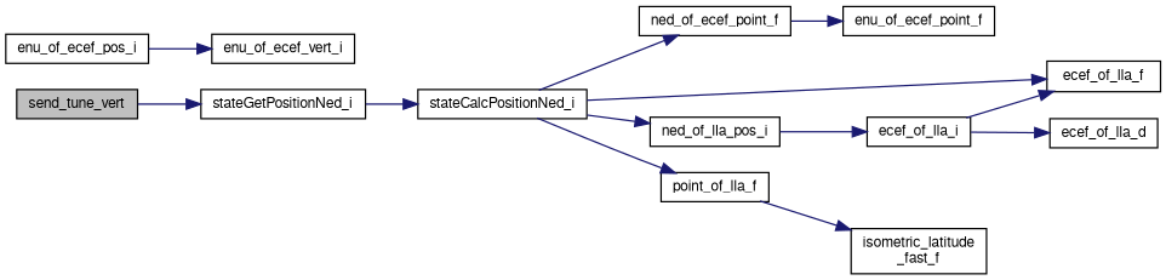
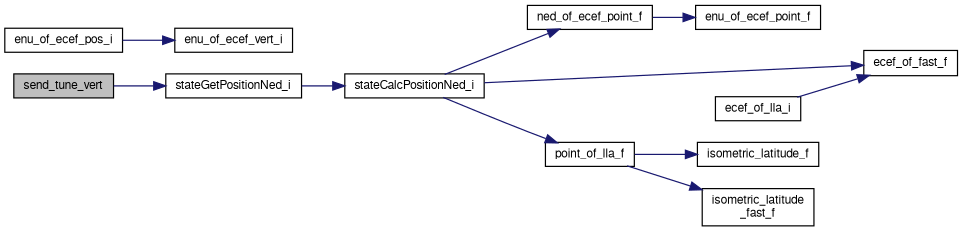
  digraph {
    rankdir=LR
    node [color=black fillcolor=white fontname=FreeSans fontsize=10 shape=record style=filled]
    edge [color=midnightblue fontname=FreeSans fontsize=10 labelfontname=FreeSans labelfontsize=10 style=solid]
    n1 [fillcolor=grey75 fontcolor=black height=0.2 label=send_tune_vert width=0.4]
    n2 [height=0.2 label=stateGetPositionNed_i width=0.4]
    n3 [height=0.2 label=stateCalcPositionNed_i width=0.4]
    n4 [height=0.2 label=ned_of_ecef_point_f width=0.4]
-   n5 [height=0.2 label=ecef_of_lla_f width=0.4]
-   n6 [height=0.2 label=ned_of_lla_pos_i width=0.4]
+   n5 [height=0.2 label=ecef_of_fast_f width=0.4]
    n7 [height=0.2 label=point_of_lla_f width=0.4]
    n8 [height=0.2 label=enu_of_ecef_point_f width=0.4]
    n9 [height=0.2 label=ecef_of_lla_i width=0.4]
+   n10 [height=0.2 label=isometric_latitude_f width=0.4]
    n11 [height=0.2 label="isometric_latitude\l_fast_f" width=0.4]
    n12 [height=0.2 label=enu_of_ecef_pos_i width=0.4]
    n13 [height=0.2 label=enu_of_ecef_vert_i width=0.4]
-   n14 [height=0.2 label=ecef_of_lla_d width=0.4]
    n1 -> n2
    n2 -> n3
    n3 -> n4
    n3 -> n5
-   n3 -> n6
    n3 -> n7
    n4 -> n8
-   n6 -> n9
+   n7 -> n10
    n7 -> n11
    n9 -> n5
-   n9 -> n14
    n12 -> n13
  }
